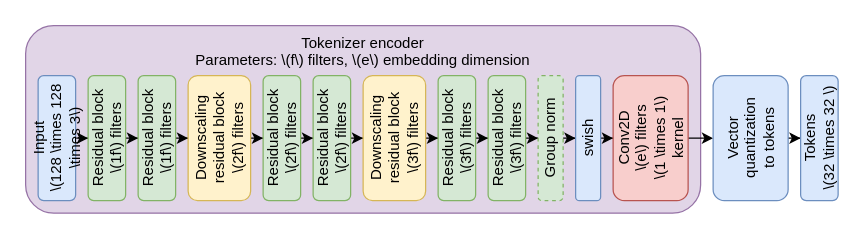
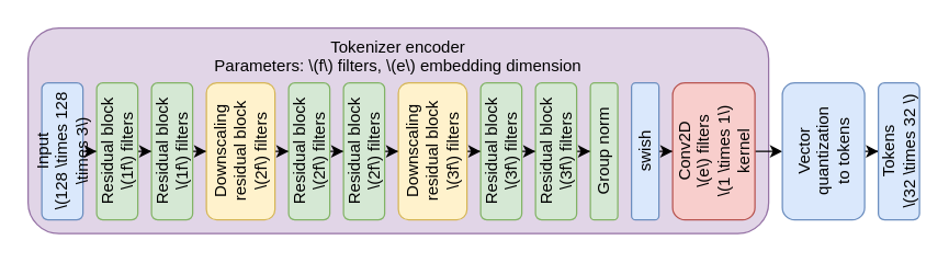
  <mxCell id="0" />
  <mxCell id="1" parent="0" />
  <mxCell id="2" value="Tokenizer encoder&lt;br&gt;Parameters: \(f\) filters, \(e\) embedding dimension" style="rounded=1;whiteSpace=wrap;html=1;verticalAlign=top;fillColor=#e1d5e7;strokeColor=#9673a6;" vertex="1" parent="1"><mxGeometry x="20" width="540" height="150" as="geometry" y="20" /></mxCell>
  <mxCell id="3" style="edgeStyle=orthogonalEdgeStyle;rounded=0;orthogonalLoop=1;jettySize=auto;html=1;" edge="1" parent="1" source="4" target="6"><mxGeometry relative="1" as="geometry" /></mxCell>
  <mxCell id="4" value="Input&lt;br&gt;\(128 \times 128 \times 3\)" style="rounded=1;whiteSpace=wrap;html=1;horizontal=0;fillColor=#dae8fc;strokeColor=#6c8ebf;" vertex="1" parent="1"><mxGeometry x="30" y="60" width="30" height="100" as="geometry" /></mxCell>
  <mxCell id="5" style="edgeStyle=orthogonalEdgeStyle;rounded=0;orthogonalLoop=1;jettySize=auto;html=1;" edge="1" parent="1" source="6" target="8"><mxGeometry relative="1" as="geometry" /></mxCell>
  <mxCell id="6" value="Residual block&lt;br&gt;\(1f\) filters" style="rounded=1;whiteSpace=wrap;html=1;horizontal=0;fillColor=#d5e8d4;strokeColor=#82b366;" vertex="1" parent="1"><mxGeometry x="70" y="60" width="30" height="100" as="geometry" /></mxCell>
  <mxCell id="7" style="edgeStyle=orthogonalEdgeStyle;rounded=0;orthogonalLoop=1;jettySize=auto;html=1;" edge="1" parent="1" source="8" target="10"><mxGeometry relative="1" as="geometry" /></mxCell>
  <mxCell id="8" value="Residual block&lt;br&gt;\(1f\) filters" style="rounded=1;whiteSpace=wrap;html=1;horizontal=0;fillColor=#d5e8d4;strokeColor=#82b366;" vertex="1" parent="1"><mxGeometry x="110" y="60" width="30" height="100" as="geometry" /></mxCell>
  <mxCell id="9" style="edgeStyle=orthogonalEdgeStyle;rounded=0;orthogonalLoop=1;jettySize=auto;html=1;" edge="1" parent="1" source="10" target="12"><mxGeometry relative="1" as="geometry" /></mxCell>
  <mxCell id="10" value="Downscaling residual block&lt;br&gt;\(2f\) filters" style="rounded=1;whiteSpace=wrap;html=1;horizontal=0;fillColor=#fff2cc;strokeColor=#d6b656;" vertex="1" parent="1"><mxGeometry x="150" y="60" width="50" height="100" as="geometry" /></mxCell>
  <mxCell id="11" style="edgeStyle=orthogonalEdgeStyle;rounded=0;orthogonalLoop=1;jettySize=auto;html=1;" edge="1" parent="1" source="12" target="14"><mxGeometry relative="1" as="geometry" /></mxCell>
  <mxCell id="12" value="Residual block&lt;br&gt;\(2f\) filters" style="rounded=1;whiteSpace=wrap;html=1;horizontal=0;fillColor=#d5e8d4;strokeColor=#82b366;" vertex="1" parent="1"><mxGeometry x="210" y="60" width="30" height="100" as="geometry" /></mxCell>
  <mxCell id="13" style="edgeStyle=orthogonalEdgeStyle;rounded=0;orthogonalLoop=1;jettySize=auto;html=1;" edge="1" parent="1" source="14" target="16"><mxGeometry relative="1" as="geometry" /></mxCell>
  <mxCell id="14" value="Residual block&lt;br&gt;\(2f\) filters" style="rounded=1;whiteSpace=wrap;html=1;horizontal=0;fillColor=#d5e8d4;strokeColor=#82b366;" vertex="1" parent="1"><mxGeometry x="250" y="60" width="30" height="100" as="geometry" /></mxCell>
  <mxCell id="15" style="edgeStyle=orthogonalEdgeStyle;rounded=0;orthogonalLoop=1;jettySize=auto;html=1;" edge="1" parent="1" source="16" target="18"><mxGeometry relative="1" as="geometry" /></mxCell>
  <mxCell id="16" value="Downscaling residual block&lt;br&gt;\(3f\) filters" style="rounded=1;whiteSpace=wrap;html=1;horizontal=0;fillColor=#fff2cc;strokeColor=#d6b656;" vertex="1" parent="1"><mxGeometry x="290" y="60" width="50" height="100" as="geometry" /></mxCell>
  <mxCell id="17" style="edgeStyle=orthogonalEdgeStyle;rounded=0;orthogonalLoop=1;jettySize=auto;html=1;" edge="1" parent="1" source="18" target="20"><mxGeometry relative="1" as="geometry" /></mxCell>
  <mxCell id="18" value="Residual block&lt;br&gt;\(3f\) filters" style="rounded=1;whiteSpace=wrap;html=1;horizontal=0;fillColor=#d5e8d4;strokeColor=#82b366;" vertex="1" parent="1"><mxGeometry x="350" y="60" width="30" height="100" as="geometry" /></mxCell>
  <mxCell id="19" style="edgeStyle=orthogonalEdgeStyle;rounded=0;orthogonalLoop=1;jettySize=auto;html=1;" edge="1" parent="1" source="20" target="22"><mxGeometry relative="1" as="geometry" /></mxCell>
  <mxCell id="20" value="Residual block&lt;br&gt;\(3f\) filters" style="rounded=1;whiteSpace=wrap;html=1;horizontal=0;fillColor=#d5e8d4;strokeColor=#82b366;" vertex="1" parent="1"><mxGeometry x="390" y="60" width="30" height="100" as="geometry" /></mxCell>
- <mxCell id="21" style="edgeStyle=orthogonalEdgeStyle;rounded=0;orthogonalLoop=1;jettySize=auto;html=1;" edge="1" parent="1" source="22" target="24"><mxGeometry relative="1" as="geometry" /></mxCell>
- <mxCell id="22" value="Group norm" style="rounded=1;whiteSpace=wrap;html=1;horizontal=0;fillColor=#d5e8d4;strokeColor=#82b366;dashed=1;" vertex="1" parent="1"><mxGeometry x="430" y="60" width="20" height="100" as="geometry" /></mxCell>
+ <mxCell id="22" value="Group norm" style="rounded=1;whiteSpace=wrap;html=1;horizontal=0;fillColor=#d5e8d4;strokeColor=#82b366;" vertex="1" parent="1"><mxGeometry x="430" y="60" width="20" height="100" as="geometry" /></mxCell>
  <mxCell id="23" style="edgeStyle=orthogonalEdgeStyle;rounded=0;orthogonalLoop=1;jettySize=auto;html=1;" edge="1" parent="1" source="24" target="26"><mxGeometry relative="1" as="geometry" /></mxCell>
  <mxCell id="24" value="swish" style="rounded=1;whiteSpace=wrap;html=1;horizontal=0;fillColor=#dae8fc;strokeColor=#6c8ebf;" vertex="1" parent="1"><mxGeometry x="460" y="60" width="20" height="100" as="geometry" /></mxCell>
  <mxCell id="25" style="edgeStyle=orthogonalEdgeStyle;rounded=0;orthogonalLoop=1;jettySize=auto;html=1;" edge="1" parent="1" source="26"><mxGeometry relative="1" as="geometry"><mxPoint x="570" y="110" as="targetPoint" /></mxGeometry></mxCell>
  <mxCell id="26" value="Conv2D&lt;br&gt;\(e\) filters&lt;br&gt;\(1 \times 1\) kernel" style="rounded=1;whiteSpace=wrap;html=1;horizontal=0;fillColor=#f8cecc;strokeColor=#b85450;" vertex="1" parent="1"><mxGeometry x="490" y="60" width="60" height="100" as="geometry" /></mxCell>
  <mxCell id="27" style="edgeStyle=orthogonalEdgeStyle;rounded=0;orthogonalLoop=1;jettySize=auto;html=1;" edge="1" parent="1" source="28" target="29"><mxGeometry relative="1" as="geometry" /></mxCell>
  <mxCell id="28" value="Vector quantization&lt;br&gt;to tokens" style="rounded=1;whiteSpace=wrap;html=1;horizontal=0;fillColor=#dae8fc;strokeColor=#6c8ebf;" vertex="1" parent="1"><mxGeometry x="570" y="60" width="60" height="100" as="geometry" /></mxCell>
  <mxCell id="29" value="Tokens&lt;br&gt;\(32 \times 32 \)" style="rounded=1;whiteSpace=wrap;html=1;horizontal=0;fillColor=#dae8fc;strokeColor=#6c8ebf;" vertex="1" parent="1"><mxGeometry x="640" y="60" width="30" height="100" as="geometry" /></mxCell>
